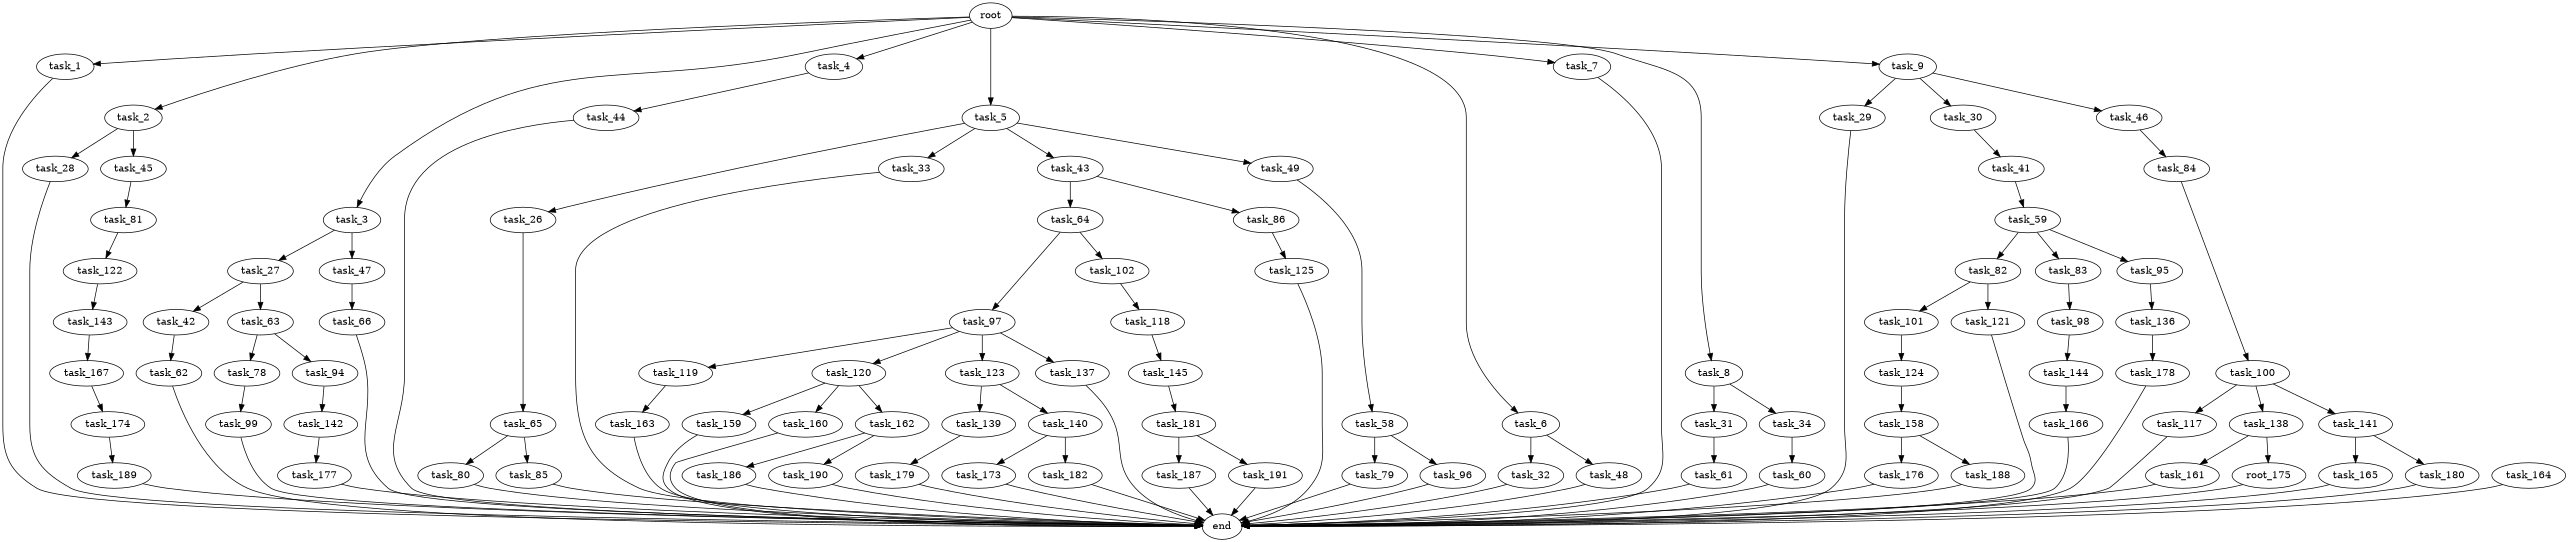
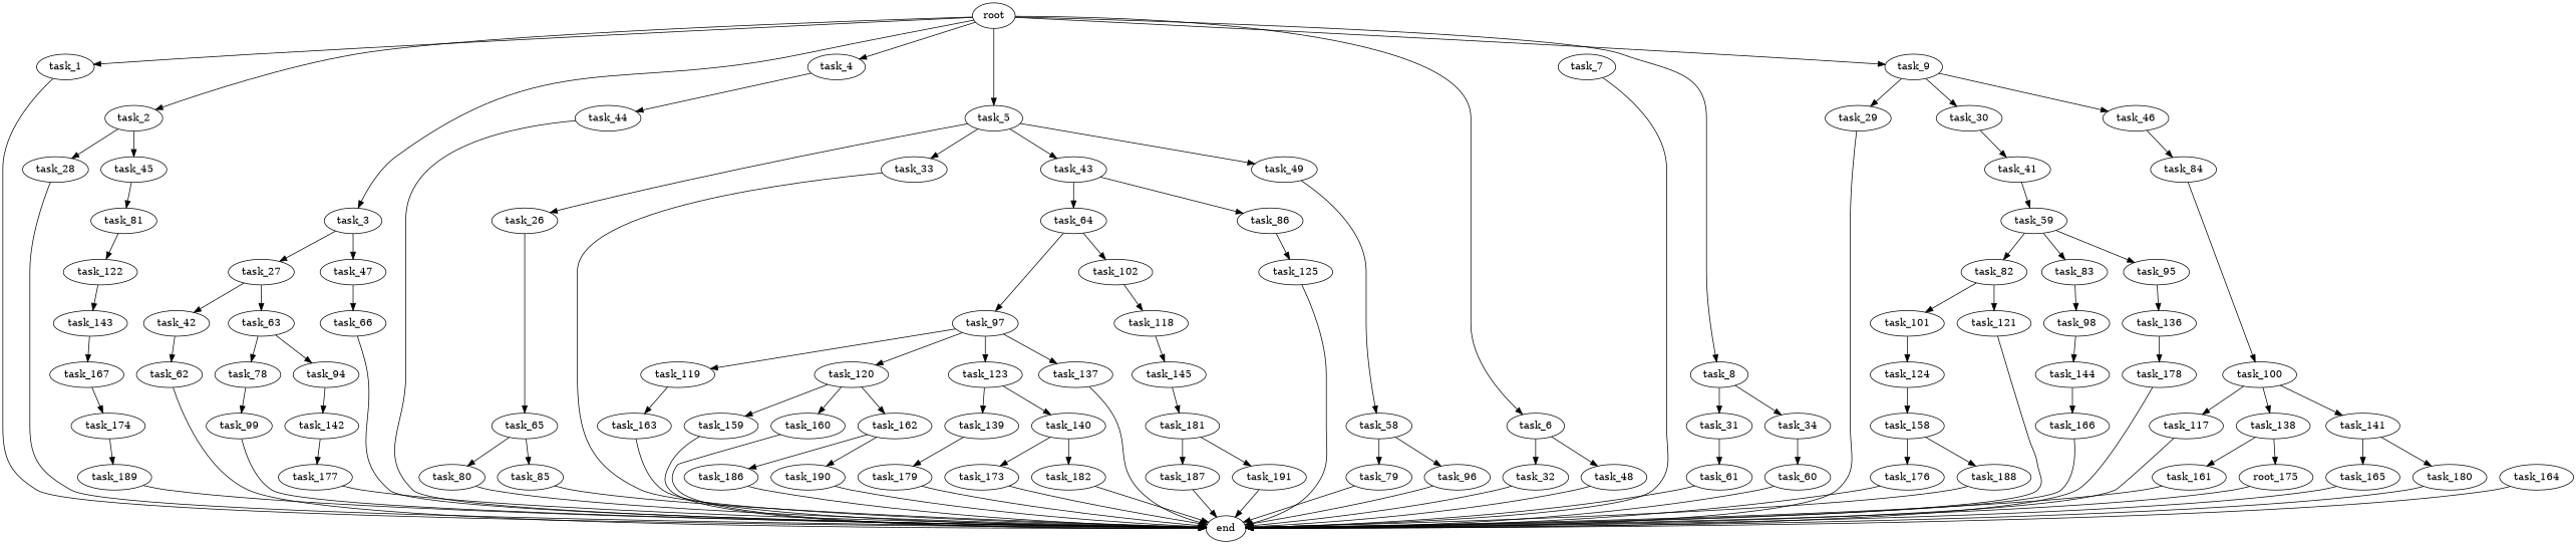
  digraph {
    root
    task_1
    task_2
    task_3
    task_4
    task_5
    task_6
    task_7
    task_8
    task_9
    end
    task_28
    task_45
    task_27
    task_47
    task_44
    task_26
    task_33
    task_43
    task_49
    task_32
    task_48
    task_31
    task_34
    task_29
    task_30
    task_46
    task_81
    task_42
    task_63
    task_66
    task_65
    task_64
    task_86
    task_58
    task_61
    task_60
    task_41
    task_84
    task_80
    task_85
    task_62
    task_78
    task_94
    task_59
    task_82
    task_83
    task_95
    task_97
    task_102
    task_125
    task_122
    task_100
    task_79
    task_96
    task_101
    task_121
    task_98
    task_136
    task_99
    task_142
    task_119
    task_120
    task_123
    task_137
    task_118
    task_143
    task_124
    task_144
    task_117
    task_138
    task_141
    task_177
    task_178
    task_163
    task_159
    task_160
    task_162
    task_139
    task_140
    task_166
    task_161
    n83 [label=root_175]
    task_165
    task_180
    task_158
    task_145
    task_164
    task_181
    task_186
    task_190
    task_167
    task_179
    task_173
    task_182
    task_176
    task_188
    task_174
    task_187
    task_191
    task_189
    root -> task_1
    root -> task_2
    root -> task_3
    root -> task_4
    root -> task_5
    root -> task_6
-   root -> task_7
    root -> task_8
    root -> task_9
    task_1 -> end
    task_2 -> task_28
    task_2 -> task_45
    task_3 -> task_27
    task_3 -> task_47
    task_4 -> task_44
    task_5 -> task_26
    task_5 -> task_33
    task_5 -> task_43
    task_5 -> task_49
    task_6 -> task_32
    task_6 -> task_48
    task_7 -> end
    task_8 -> task_31
    task_8 -> task_34
    task_9 -> task_29
    task_9 -> task_30
    task_9 -> task_46
    task_28 -> end
    task_45 -> task_81
    task_27 -> task_42
    task_27 -> task_63
    task_47 -> task_66
    task_44 -> end
    task_26 -> task_65
    task_33 -> end
    task_43 -> task_64
    task_43 -> task_86
    task_49 -> task_58
    task_32 -> end
    task_48 -> end
    task_31 -> task_61
    task_34 -> task_60
    task_29 -> end
    task_30 -> task_41
    task_46 -> task_84
    task_81 -> task_122
    task_42 -> task_62
    task_63 -> task_78
    task_63 -> task_94
    task_66 -> end
    task_65 -> task_80
    task_65 -> task_85
    task_64 -> task_97
    task_64 -> task_102
    task_86 -> task_125
    task_58 -> task_79
    task_58 -> task_96
    task_61 -> end
    task_60 -> end
    task_41 -> task_59
    task_84 -> task_100
    task_80 -> end
    task_85 -> end
    task_62 -> end
    task_78 -> task_99
    task_94 -> task_142
    task_59 -> task_82
    task_59 -> task_83
    task_59 -> task_95
    task_82 -> task_101
    task_82 -> task_121
    task_83 -> task_98
    task_95 -> task_136
    task_97 -> task_119
    task_97 -> task_120
    task_97 -> task_123
    task_97 -> task_137
    task_102 -> task_118
    task_125 -> end
    task_122 -> task_143
    task_100 -> task_117
    task_100 -> task_138
    task_100 -> task_141
    task_79 -> end
    task_96 -> end
    task_101 -> task_124
    task_121 -> end
    task_98 -> task_144
    task_136 -> task_178
    task_99 -> end
    task_142 -> task_177
    task_119 -> task_163
    task_120 -> task_159
    task_120 -> task_160
    task_120 -> task_162
    task_123 -> task_139
    task_123 -> task_140
    task_137 -> end
    task_118 -> task_145
    task_143 -> task_167
    task_124 -> task_158
    task_144 -> task_166
    task_117 -> end
    task_138 -> task_161
    task_138 -> n83
    task_141 -> task_165
    task_141 -> task_180
    task_177 -> end
    task_178 -> end
    task_163 -> end
    task_159 -> end
    task_160 -> end
    task_162 -> task_186
    task_162 -> task_190
    task_139 -> task_179
    task_140 -> task_173
    task_140 -> task_182
    task_166 -> end
    task_161 -> end
    n83 -> end
    task_165 -> end
    task_180 -> end
    task_158 -> task_176
    task_158 -> task_188
    task_145 -> task_181
    task_164 -> end
    task_181 -> task_187
    task_181 -> task_191
    task_186 -> end
    task_190 -> end
    task_167 -> task_174
    task_179 -> end
    task_173 -> end
    task_182 -> end
    task_176 -> end
    task_188 -> end
    task_174 -> task_189
    task_187 -> end
    task_191 -> end
    task_189 -> end
  }
